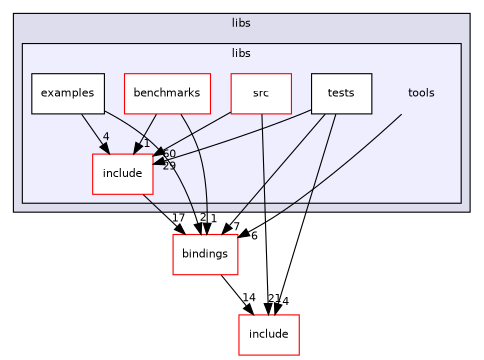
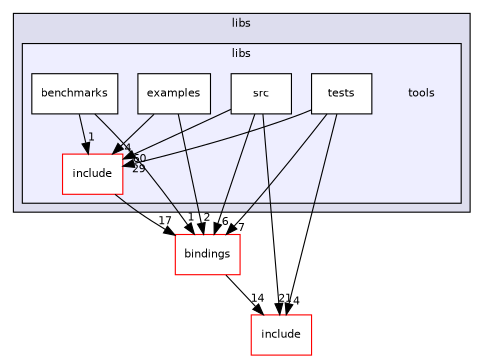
  digraph {
    compound=true
    node [fontname=Helvetica fontsize=10 shape=box fillcolor=white style=filled]
    edge [headlabel=1 labeldistance=1.5 labelfontname=Helvetica labelfontsize=10]
    n1 [label=tools shape=plaintext fillcolor="" style=""]
-   n2 [label=benchmarks color=red]
+   n2 [label=benchmarks]
    n3 [label=examples]
    n4 [color=red label=include]
-   n5 [color=red label=src]
+   n5 [color=black label=src]
    n6 [label=tests]
    n7 [color=red label=bindings]
    n8 [color=red label=include]
    subgraph cluster_1 {
      bgcolor="#ddddee"
      fontname=Helvetica
      fontsize=10
      label=libs
      pencolor=black
      subgraph cluster_2 {
        bgcolor="#eeeeff"
        fontname=Helvetica
        fontsize=10
        pencolor=black
        n1
        n2
        n3
        n4
        n5
        n6
      }
    }
    n2 -> n4
    n2 -> n7
    n3 -> n4 [headlabel=4]
    n3 -> n7 [headlabel=2]
    n4 -> n7 [headlabel=17]
    n5 -> n4 [headlabel=60]
-   n1 -> n7 [headlabel=6]
+   n5 -> n7 [headlabel=6]
    n5 -> n8 [headlabel=21]
    n6 -> n4 [headlabel=29]
    n6 -> n7 [headlabel=7]
    n6 -> n8 [headlabel=4]
    n7 -> n8 [headlabel=14]
  }
